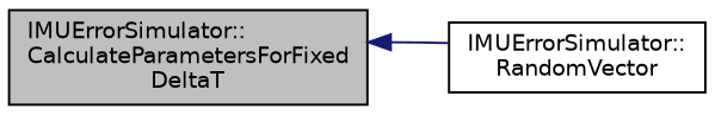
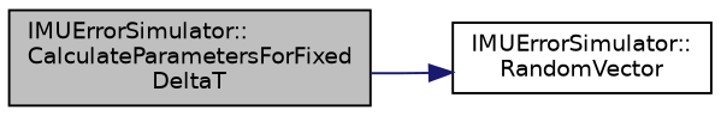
  digraph {
    rankdir=LR
    node [color=black fontname=Helvetica fontsize=10 shape=record style=filled]
    n1 [fillcolor=grey75 fontcolor=black height=0.2 label="IMUErrorSimulator::\lCalculateParametersForFixed\lDeltaT" width=0.4]
    n2 [fillcolor=white height=0.2 label="IMUErrorSimulator::\lRandomVector" width=0.4]
-   n2 -> n1 [color=midnightblue fontname=Helvetica fontsize=10 labelfontname=Helvetica labelfontsize=10 style=solid]
+   n1 -> n2 [color=midnightblue fontname=Helvetica fontsize=10 labelfontname=Helvetica labelfontsize=10 style=solid]
  }
